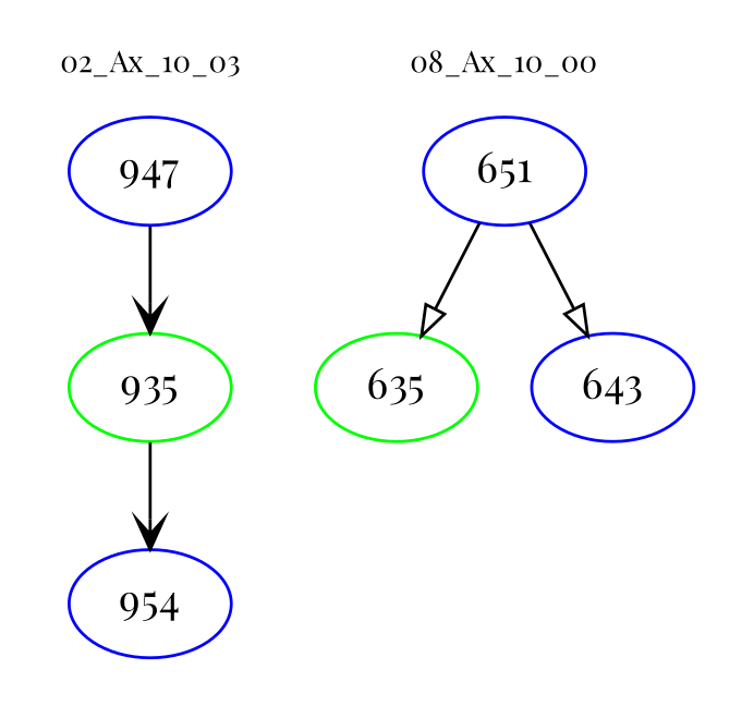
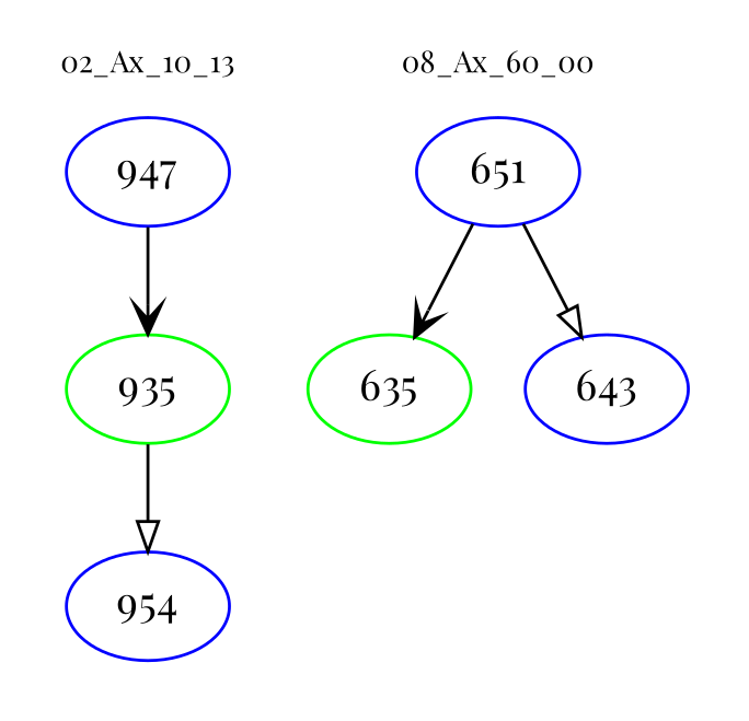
  digraph {
    fontname="Playfair Display"
    node [color=blue fontname="Playfair Display"]
    edge [arrowhead=vee color=black fontname="Playfair Display"]
    n1 [label=947]
    n2 [color=green label=935]
    n3 [label=954]
    n4 [label=651]
    n5 [color=green label=635]
    n6 [label=643]
    subgraph cluster_1 {
      color=white
      fontsize=10
-     label="02_Ax_10_03"
+     label="02_Ax_10_13"
      n1
      n2
      n3
    }
    subgraph cluster_2 {
      color=white
      fontsize=10
-     label="08_Ax_10_00"
+     label="08_Ax_60_00"
      n4
      n5
      n6
    }
    n1 -> n2
-   n2 -> n3
-   n4 -> n5 [arrowhead=onormal]
+   n2 -> n3 [arrowhead=onormal]
+   n4 -> n5
    n4 -> n6 [arrowhead=onormal]
  }
